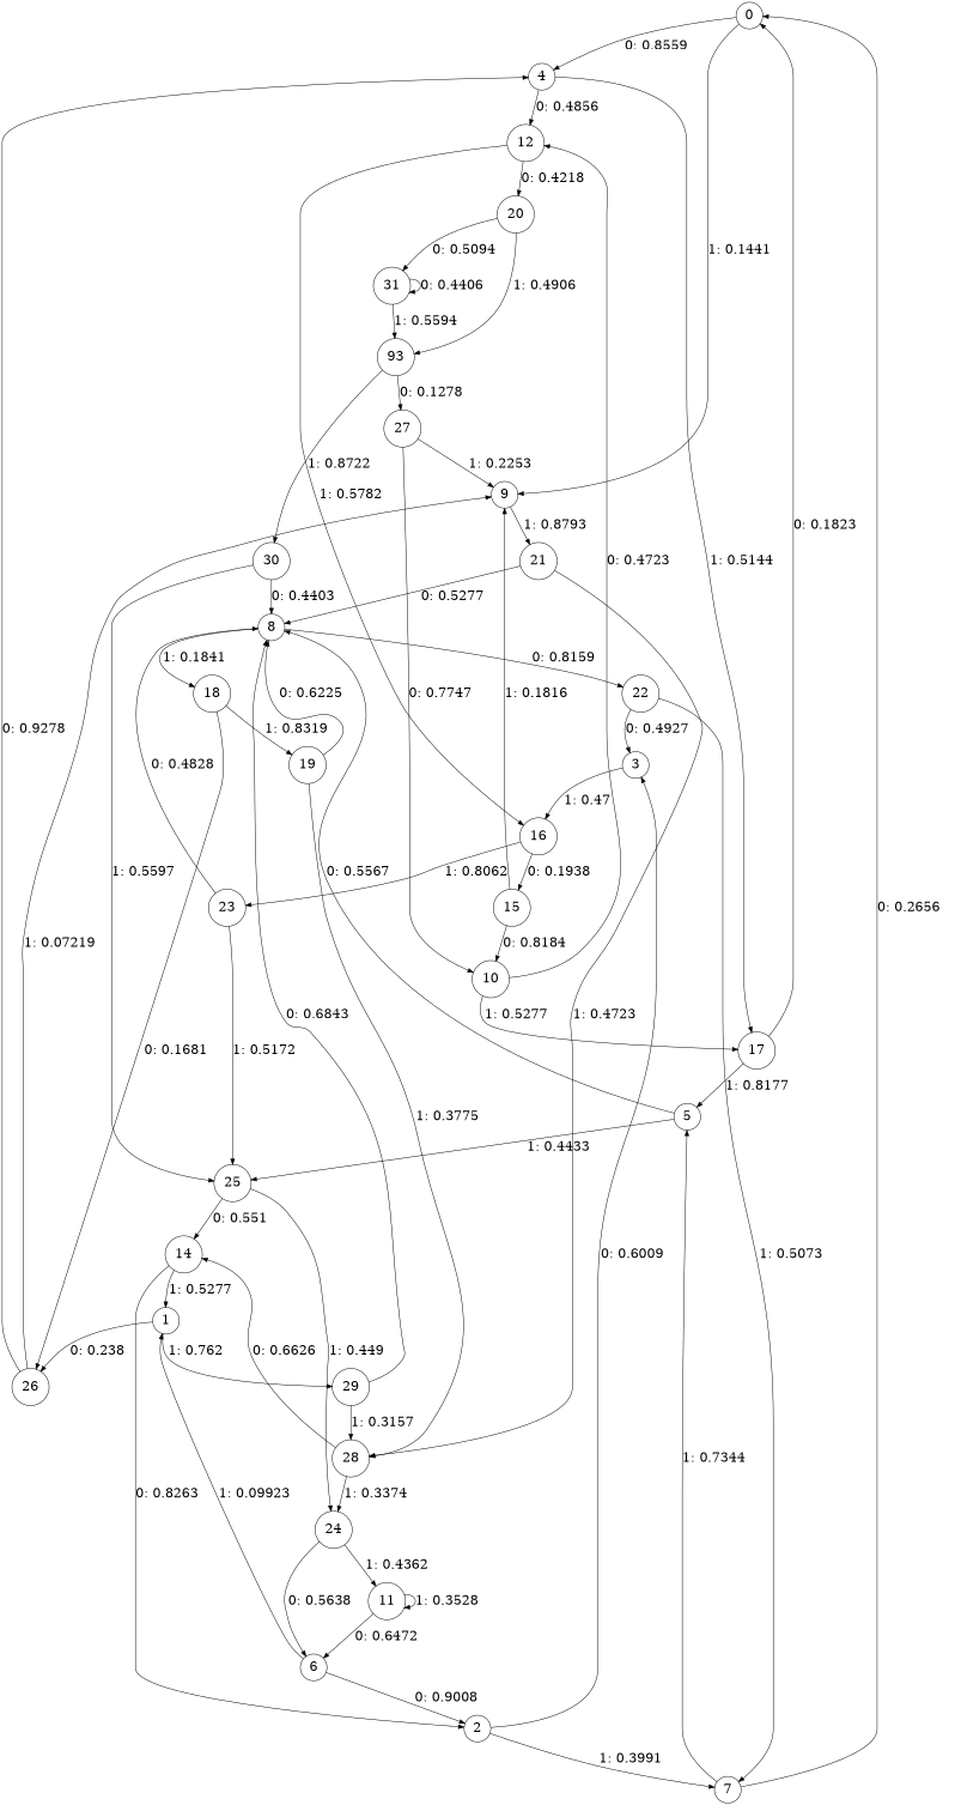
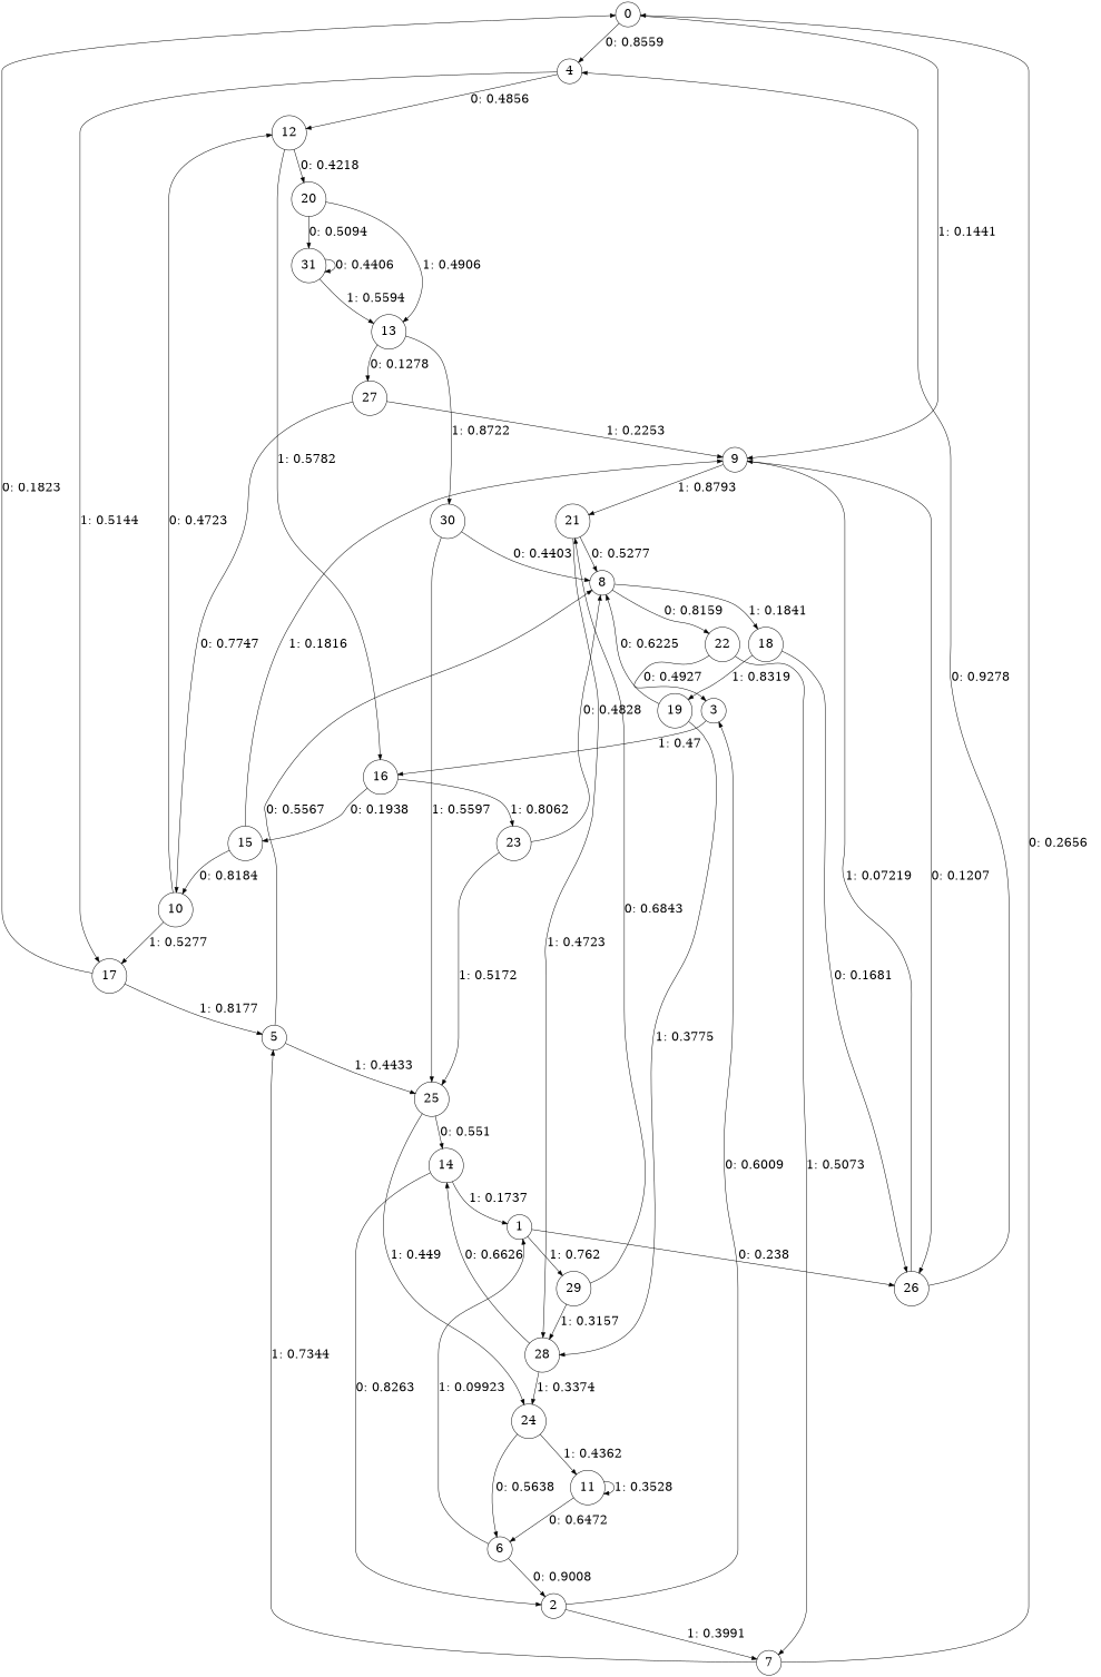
  digraph {
    node [fontsize=24 shape=circle]
    edge [fontsize=24]
    0
    4
    9
    12
    17
    26
    21
    20
    16
    5
    8
    28
    1
    29
    22
    18
    14
    24
    2
    3
    7
-   13 [label=93]
+   13
    31
    15
    23
    25
    27
    30
    10
    19
    6
    11
    0 -> 4 [label="0: 0.8559   "]
    0 -> 9 [label="1: 0.1441   "]
    4 -> 12 [label="0: 0.4856   "]
    4 -> 17 [label="1: 0.5144   "]
+   9 -> 26 [label="0: 0.1207   "]
    9 -> 21 [label="1: 0.8793   "]
    12 -> 20 [label="0: 0.4218   "]
    12 -> 16 [label="1: 0.5782   "]
    17 -> 0 [label="0: 0.1823   "]
    17 -> 5 [label="1: 0.8177   "]
    26 -> 4 [label="0: 0.9278   "]
    26 -> 9 [label="1: 0.07219  "]
    21 -> 8 [label="0: 0.5277   "]
    21 -> 28 [label="1: 0.4723   "]
    20 -> 13 [label="1: 0.4906   "]
    20 -> 31 [label="0: 0.5094   "]
    16 -> 15 [label="0: 0.1938   "]
    16 -> 23 [label="1: 0.8062   "]
    5 -> 8 [label="0: 0.5567   "]
    5 -> 25 [label="1: 0.4433   "]
    8 -> 22 [label="0: 0.8159   "]
    8 -> 18 [label="1: 0.1841   "]
    28 -> 14 [label="0: 0.6626   "]
    28 -> 24 [label="1: 0.3374   "]
    1 -> 26 [label="0: 0.238    "]
    1 -> 29 [label="1: 0.762    "]
-   29 -> 8 [label="0: 0.6843   "]
+   29 -> 21 [label="0: 0.6843   "]
    29 -> 28 [label="1: 0.3157   "]
    22 -> 3 [label="0: 0.4927   "]
    22 -> 7 [label="1: 0.5073   "]
    18 -> 26 [label="0: 0.1681   "]
    18 -> 19 [label="1: 0.8319   "]
-   14 -> 1 [label="1: 0.5277   "]
+   14 -> 1 [label="1: 0.1737   "]
    14 -> 2 [label="0: 0.8263   "]
    24 -> 6 [label="0: 0.5638   "]
    24 -> 11 [label="1: 0.4362   "]
    2 -> 3 [label="0: 0.6009   "]
    2 -> 7 [label="1: 0.3991   "]
    3 -> 16 [label="1: 0.47     "]
    7 -> 0 [label="0: 0.2656   "]
    7 -> 5 [label="1: 0.7344   "]
    13 -> 27 [label="0: 0.1278   "]
    13 -> 30 [label="1: 0.8722   "]
    31 -> 13 [label="1: 0.5594   "]
    31 -> 31 [label="0: 0.4406   "]
    15 -> 9 [label="1: 0.1816   "]
    15 -> 10 [label="0: 0.8184   "]
    23 -> 8 [label="0: 0.4828   "]
    23 -> 25 [label="1: 0.5172   "]
    25 -> 14 [label="0: 0.551    "]
    25 -> 24 [label="1: 0.449    "]
    27 -> 9 [label="1: 0.2253   "]
    27 -> 10 [label="0: 0.7747   "]
    30 -> 8 [label="0: 0.4403   "]
    30 -> 25 [label="1: 0.5597   "]
    10 -> 12 [label="0: 0.4723   "]
    10 -> 17 [label="1: 0.5277   "]
    19 -> 8 [label="0: 0.6225   "]
    19 -> 28 [label="1: 0.3775   "]
    6 -> 1 [label="1: 0.09923  "]
    6 -> 2 [label="0: 0.9008   "]
    11 -> 6 [label="0: 0.6472   "]
    11 -> 11 [label="1: 0.3528   "]
  }
